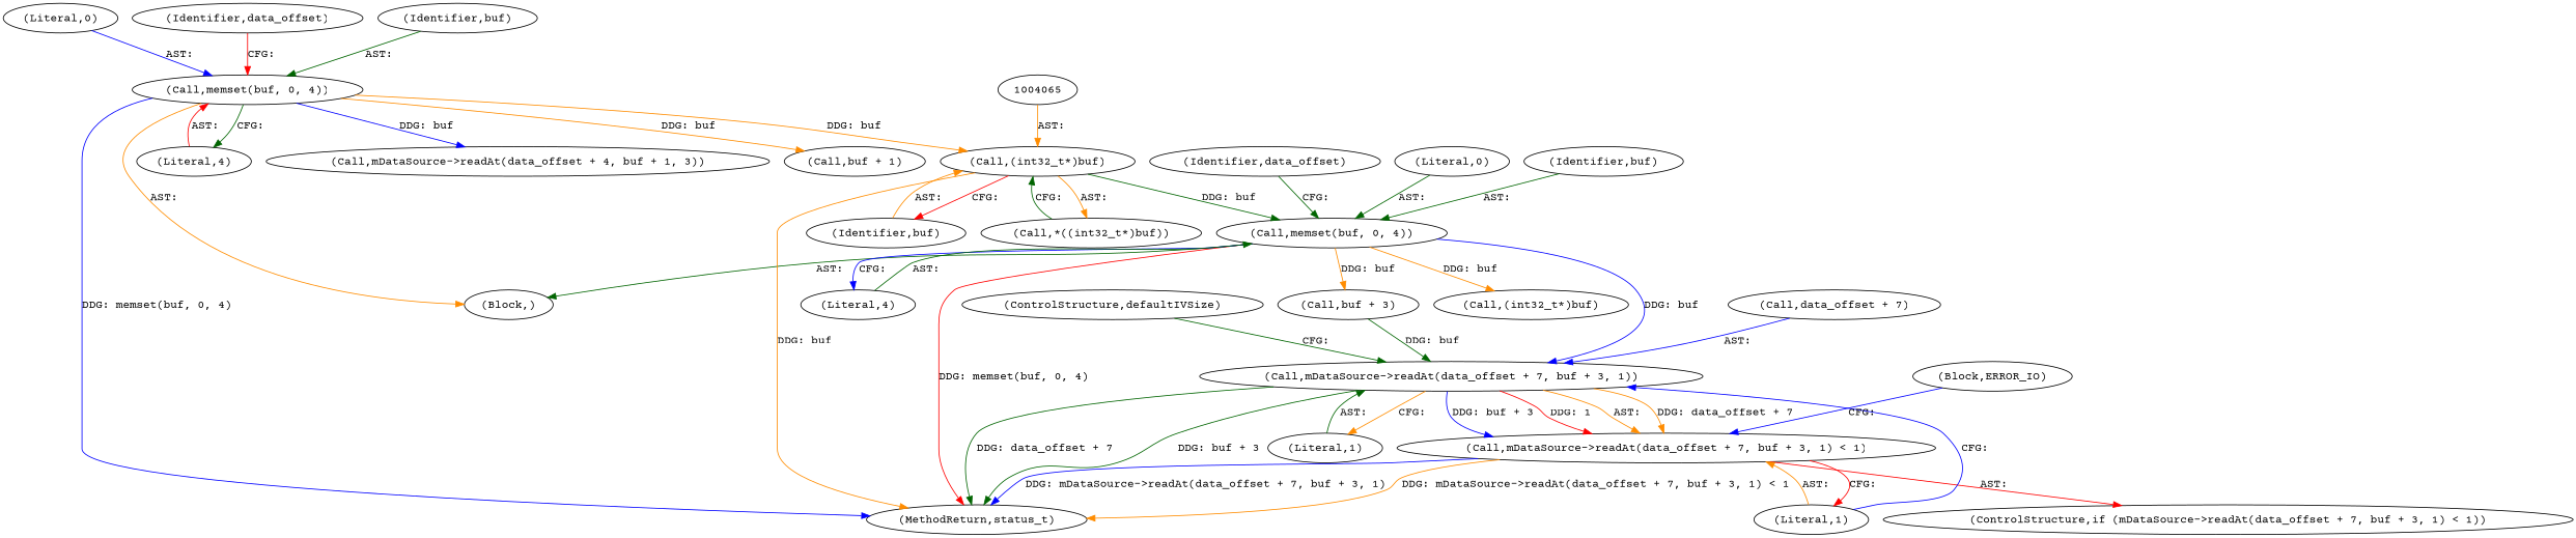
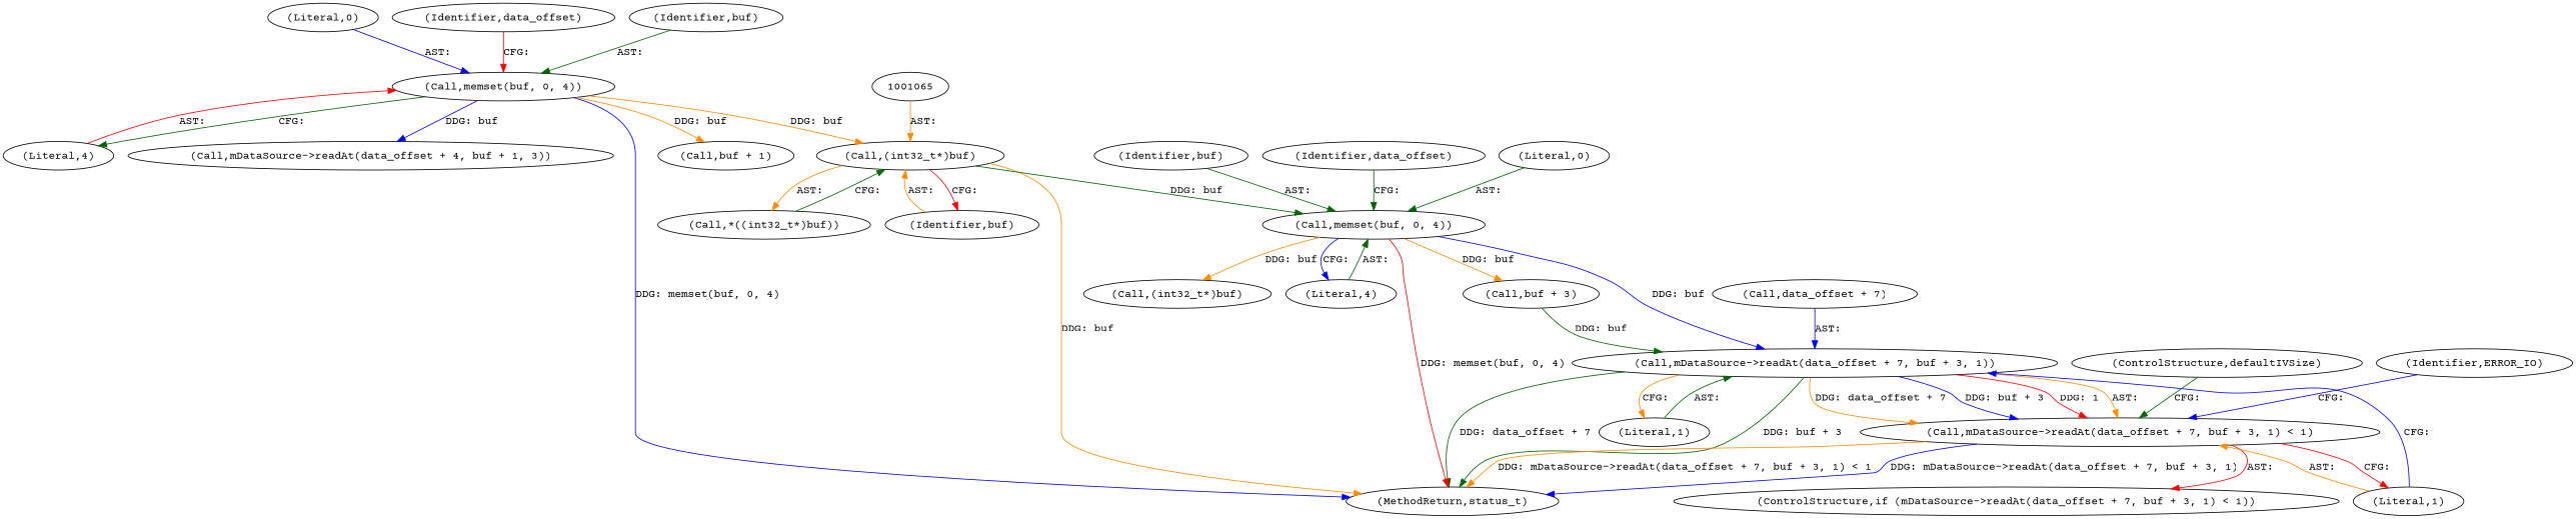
  digraph {
    fontname="Courier Prime"
    node [fontname="Courier Prime"]
    edge [color=darkorange fontname="Courier Prime"]
    n1 [label="(Call,mDataSource->readAt(data_offset + 7, buf + 3, 1))"]
    n2 [label="(Call,mDataSource->readAt(data_offset + 7, buf + 3, 1) < 1)"]
    n3 [label="(MethodReturn,status_t)"]
    n4 [label="(Literal,1)"]
    n5 [label="(ControlStructure,if (mDataSource->readAt(data_offset + 7, buf + 3, 1) < 1))"]
    n6 [label="(Literal,1)"]
    n7 [label="(Call,memset(buf, 0, 4))"]
    n8 [label="(Call,(int32_t*)buf)"]
-   n9 [label="(Block,)"]
    n10 [label="(Literal,4)"]
    n11 [label="(Call,buf + 3)"]
    n12 [label="(Call,(int32_t*)buf)"]
    n13 [label="(Identifier,buf)"]
    n14 [label="(Call,*((int32_t*)buf))"]
    n15 [label="(Call,memset(buf, 0, 4))"]
    n16 [label="(Literal,4)"]
    n17 [label="(Call,mDataSource->readAt(data_offset + 4, buf + 1, 3))"]
    n18 [label="(Call,buf + 1)"]
    n19 [label="(Literal,0)"]
    n20 [label="(Call,data_offset + 7)"]
    n21 [label="(Identifier,data_offset)"]
    n22 [label="(Identifier,buf)"]
    n23 [label="(ControlStructure,defaultIVSize)"]
    n24 [label="(Literal,0)"]
    n25 [label="(Identifier,buf)"]
-   n26 [label="(Block,ERROR_IO)"]
+   n26 [label="(Identifier,ERROR_IO)"]
    n27 [label="(Identifier,data_offset)"]
-   1001065 [label=1004065]
+   1001065
    n1 -> n2 [label="AST: "]
    n1 -> n2 [label="DDG: data_offset + 7"]
    n1 -> n2 [color=blue label="DDG: buf + 3"]
    n1 -> n2 [color=red label="DDG: 1"]
    n1 -> n3 [color=darkgreen label="DDG: buf + 3"]
    n1 -> n3 [color=darkgreen label="DDG: data_offset + 7"]
    n1 -> n4 [label="CFG: "]
    n2 -> n3 [color=blue label="DDG: mDataSource->readAt(data_offset + 7, buf + 3, 1)"]
    n2 -> n3 [label="DDG: mDataSource->readAt(data_offset + 7, buf + 3, 1) < 1"]
    n2 -> n5 [color=red label="AST: "]
    n2 -> n6 [color=red label="CFG: "]
    n4 -> n1 [color=darkgreen label="AST: "]
    n6 -> n1 [color=blue label="CFG: "]
    n6 -> n2 [label="AST: "]
    n7 -> n1 [color=blue label="DDG: buf"]
    n7 -> n3 [color=red label="DDG: memset(buf, 0, 4)"]
    n7 -> n8 [label="DDG: buf"]
-   n7 -> n9 [color=darkgreen label="AST: "]
    n7 -> n10 [color=blue label="CFG: "]
    n7 -> n11 [label="DDG: buf"]
    n10 -> n7 [color=darkgreen label="AST: "]
    n11 -> n1 [color=darkgreen label="DDG: buf"]
    n12 -> n3 [label="DDG: buf"]
    n12 -> n7 [color=darkgreen label="DDG: buf"]
    n12 -> n13 [color=red label="CFG: "]
    n12 -> n14 [label="AST: "]
    n13 -> n12 [label="AST: "]
    n14 -> n12 [color=darkgreen label="CFG: "]
    n15 -> n3 [color=blue label="DDG: memset(buf, 0, 4)"]
-   n15 -> n9 [label="AST: "]
    n15 -> n12 [label="DDG: buf"]
    n15 -> n16 [color=darkgreen label="CFG: "]
    n15 -> n17 [color=blue label="DDG: buf"]
    n15 -> n18 [label="DDG: buf"]
    n16 -> n15 [color=red label="AST: "]
    n19 -> n15 [color=blue label="AST: "]
    n20 -> n1 [color=blue label="AST: "]
    n21 -> n15 [color=red label="CFG: "]
    n22 -> n15 [color=darkgreen label="AST: "]
-   n23 -> n1 [color=darkgreen label="CFG: "]
+   n23 -> n2 [color=darkgreen label="CFG: "]
    n24 -> n7 [color=darkgreen label="AST: "]
    n25 -> n7 [color=darkgreen label="AST: "]
    n26 -> n2 [color=blue label="CFG: "]
    n27 -> n7 [color=darkgreen label="CFG: "]
    1001065 -> n12 [label="AST: "]
  }
